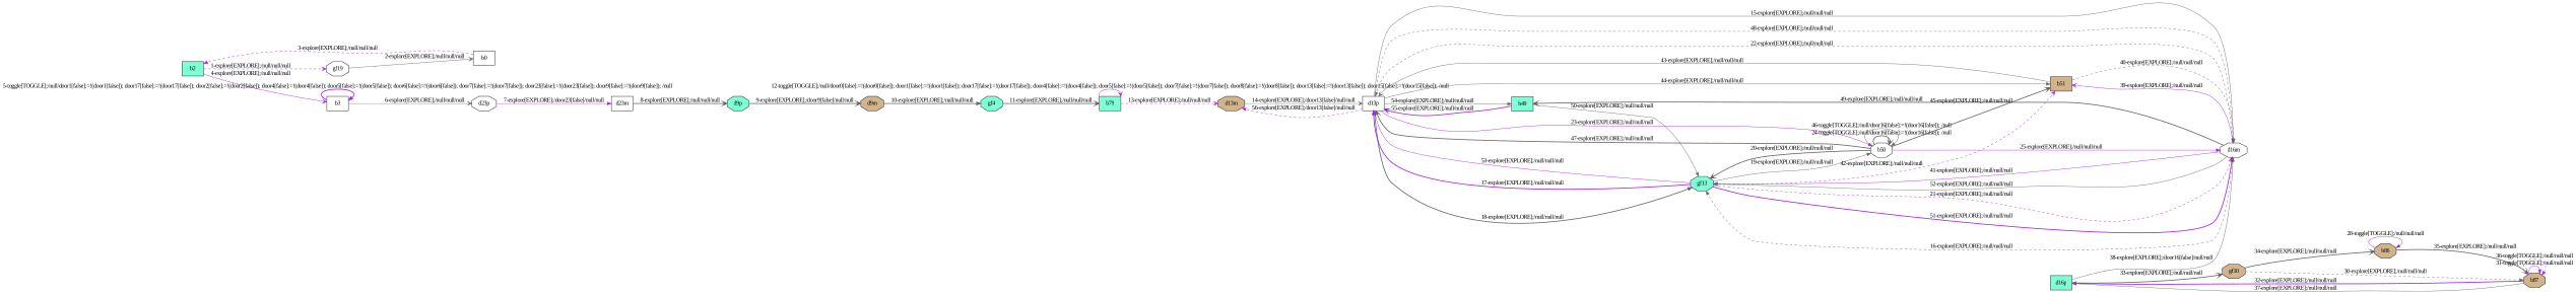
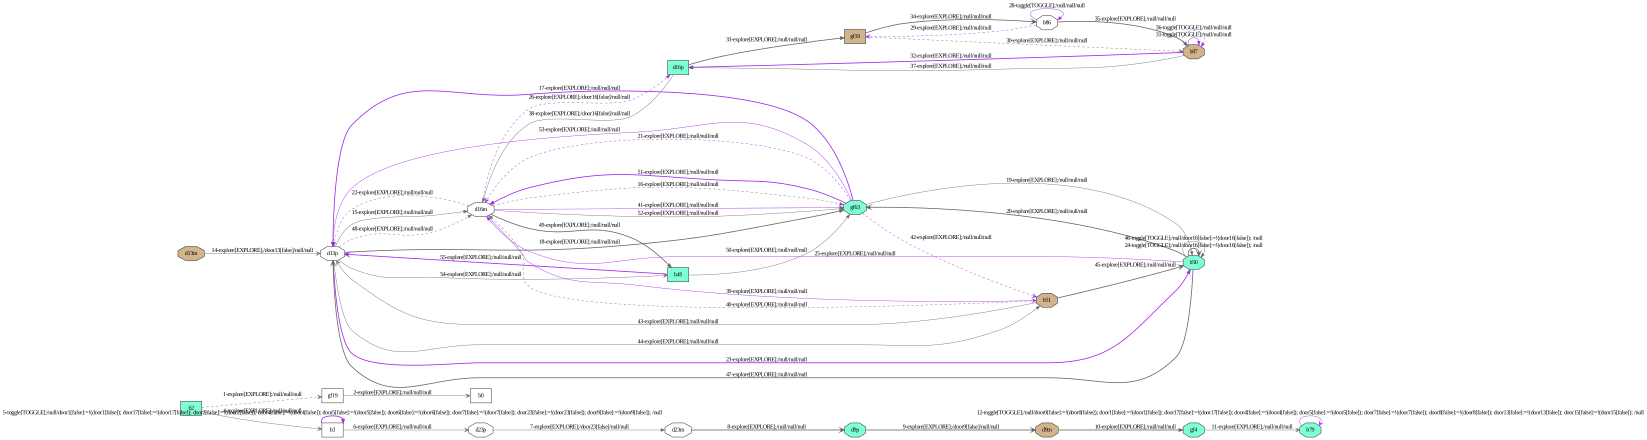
  digraph {
    fontname="Liberation Serif"
    rankdir=LR
    node [fillcolor=white fontname="Liberation Serif" shape=octagon style=filled]
    edge [arrowhead=normal color=gray40 fontname="Liberation Serif" style=solid]
    b2 [fillcolor=aquamarine shape=box]
-   gf19
+   gf19 [shape=box]
    b3 [shape=box]
    b0 [shape=box]
    d23p
-   d23m [shape=box]
+   d23m
    d9p [fillcolor=aquamarine]
    d9m [fillcolor=tan]
    gf4 [fillcolor=aquamarine]
-   b79 [fillcolor=aquamarine shape=box]
+   b79 [fillcolor=aquamarine]
    d13m [fillcolor=tan]
-   d13p [shape=box]
+   d13p
    d16m
-   gf13 [fillcolor=aquamarine]
-   b50
-   b51 [fillcolor=tan shape=box]
+   gf13 [fillcolor=aquamarine label=gf63]
+   b50 [fillcolor=aquamarine]
+   b51 [fillcolor=tan]
    b49 [fillcolor=aquamarine shape=box]
    d16p [fillcolor=aquamarine shape=box]
-   gf10 [fillcolor=tan]
-   b86 [fillcolor=tan]
+   gf10 [fillcolor=tan shape=box]
+   b86
    b87 [fillcolor=tan]
-   b2 -> gf19 [arrowhead=vee color=purple label="1-explore[EXPLORE];/null/null/null" style=dashed]
-   b2 -> b3 [arrowhead=vee color=purple label="4-explore[EXPLORE];/null/null/null"]
+   b2 -> gf19 [arrowhead=vee label="1-explore[EXPLORE];/null/null/null" style=dashed]
+   b2 -> b3 [arrowhead=vee label="4-explore[EXPLORE];/null/null/null"]
    gf19 -> b0 [arrowhead=vee label="2-explore[EXPLORE];/null/null/null"]
    b3 -> b3 [color=purple label="5-toggle[TOGGLE];/null/door1[false]:=!(door1[false]); door17[false]:=!(door17[false]); door2[false]:=!(door2[false]); door4[false]:=!(door4[false]); door5[false]:=!(door5[false]); door6[false]:=!(door6[false]); door7[false]:=!(door7[false]); door23[false]:=!(door23[false]); door9[false]:=!(door9[false]); /null" style=bold]
    b3 -> d23p [arrowhead=vee label="6-explore[EXPLORE];/null/null/null"]
-   b0 -> b2 [color=purple label="3-explore[EXPLORE];/null/null/null" style=dashed]
-   d23p -> d23m [color=purple label="7-explore[EXPLORE];/door23[false]/null/null"]
+   d23p -> d23m [label="7-explore[EXPLORE];/door23[false]/null/null"]
    d23m -> d9p [arrowhead=vee label="8-explore[EXPLORE];/null/null/null" style=bold]
    d9p -> d9m [arrowhead=vee label="9-explore[EXPLORE];/door9[false]/null/null" style=bold]
    d9m -> gf4 [label="10-explore[EXPLORE];/null/null/null" style=bold]
-   gf4 -> b79 [arrowhead=vee label="11-explore[EXPLORE];/null/null/null" style=bold]
+   gf4 -> b79 [arrowhead=vee label="11-explore[EXPLORE];/null/null/null"]
    b79 -> b79 [arrowhead=vee color=purple label="12-toggle[TOGGLE];/null/door0[false]:=!(door0[false]); door1[false]:=!(door1[false]); door17[false]:=!(door17[false]); door4[false]:=!(door4[false]); door5[false]:=!(door5[false]); door7[false]:=!(door7[false]); door8[false]:=!(door8[false]); door13[false]:=!(door13[false]); door15[false]:=!(door15[false]); /null"]
-   b79 -> d13m [arrowhead=vee color=purple label="13-explore[EXPLORE];/null/null/null" style=dashed]
    d13m -> d13p [arrowhead=vee label="14-explore[EXPLORE];/door13[false]/null/null"]
-   d13p -> d13m [color=purple label="56-explore[EXPLORE];/door13[false]/null/null" style=dashed]
    d13p -> d16m [label="15-explore[EXPLORE];/null/null/null"]
    d13p -> d16m [label="48-explore[EXPLORE];/null/null/null" style=dashed]
    d13p -> gf13 [label="18-explore[EXPLORE];/null/null/null" style=bold]
-   d13p -> b50 [color=purple label="23-explore[EXPLORE];/null/null/null"]
+   d13p -> b50 [color=purple label="23-explore[EXPLORE];/null/null/null" style=bold]
    d13p -> b51 [label="44-explore[EXPLORE];/null/null/null"]
-   d13p -> b49 [label="54-explore[EXPLORE];/null/null/null"]
+   d13p -> b49 [arrowhead=vee label="54-explore[EXPLORE];/null/null/null"]
    d16m -> d13p [label="22-explore[EXPLORE];/null/null/null" style=dashed]
    d16m -> gf13 [label="16-explore[EXPLORE];/null/null/null" style=dashed]
    d16m -> gf13 [color=purple label="41-explore[EXPLORE];/null/null/null"]
    d16m -> gf13 [arrowhead=vee label="52-explore[EXPLORE];/null/null/null"]
    d16m -> b51 [arrowhead=vee color=purple label="39-explore[EXPLORE];/null/null/null"]
-   d16m -> b49 [arrowhead=vee label="49-explore[EXPLORE];/null/null/null" style=bold]
+   d16m -> b49 [label="49-explore[EXPLORE];/null/null/null" style=bold]
+   d16m -> d16p [color=purple label="26-explore[EXPLORE];/door16[false]/null/null" style=dashed]
    gf13 -> d13p [color=purple label="17-explore[EXPLORE];/null/null/null" style=bold]
    gf13 -> d13p [color=purple label="53-explore[EXPLORE];/null/null/null"]
    gf13 -> d16m [arrowhead=vee color=purple label="21-explore[EXPLORE];/null/null/null" style=dashed]
    gf13 -> d16m [color=purple label="51-explore[EXPLORE];/null/null/null" style=bold]
    gf13 -> b50 [label="19-explore[EXPLORE];/null/null/null"]
    gf13 -> b51 [arrowhead=vee color=purple label="42-explore[EXPLORE];/null/null/null" style=dashed]
    b50 -> d13p [arrowhead=vee label="47-explore[EXPLORE];/null/null/null" style=bold]
    b50 -> d16m [color=purple label="25-explore[EXPLORE];/null/null/null"]
    b50 -> gf13 [arrowhead=vee label="20-explore[EXPLORE];/null/null/null" style=bold]
    b50 -> b50 [arrowhead=vee label="24-toggle[TOGGLE];/null/door16[false]:=!(door16[false]); /null" style=bold]
    b50 -> b50 [label="46-toggle[TOGGLE];/null/door16[false]:=!(door16[false]); /null"]
    b51 -> d13p [arrowhead=vee label="43-explore[EXPLORE];/null/null/null"]
    b51 -> d16m [label="40-explore[EXPLORE];/null/null/null" style=dashed]
-   b50 -> b51 [arrowhead=vee label="45-explore[EXPLORE];/null/null/null" style=bold]
+   b51 -> b50 [arrowhead=vee label="45-explore[EXPLORE];/null/null/null" style=bold]
    b49 -> d13p [arrowhead=vee color=purple label="55-explore[EXPLORE];/null/null/null" style=bold]
    b49 -> gf13 [label="50-explore[EXPLORE];/null/null/null"]
    d16p -> d16m [label="38-explore[EXPLORE];/door16[false]/null/null"]
-   d16p -> gf10 [arrowhead=vee label="33-explore[EXPLORE];/null/null/null" style=bold]
+   d16p -> gf10 [label="33-explore[EXPLORE];/null/null/null" style=bold]
    gf10 -> b86 [arrowhead=vee label="34-explore[EXPLORE];/null/null/null" style=bold]
-   gf10 -> b87 [label="30-explore[EXPLORE];/null/null/null" style=dashed]
+   gf10 -> b87 [arrowhead=vee label="30-explore[EXPLORE];/null/null/null" style=dashed]
+   b86 -> gf10 [arrowhead=vee color=purple label="29-explore[EXPLORE];/null/null/null" style=dashed]
    b86 -> b86 [color=purple label="28-toggle[TOGGLE];/null/null/null"]
-   b86 -> b87 [arrowhead=vee label="35-explore[EXPLORE];/null/null/null" style=bold]
+   b86 -> b87 [label="35-explore[EXPLORE];/null/null/null" style=bold]
    b87 -> d16p [color=purple label="32-explore[EXPLORE];/null/null/null" style=bold]
    b87 -> d16p [label="37-explore[EXPLORE];/null/null/null"]
    b87 -> b87 [color=purple label="31-toggle[TOGGLE];/null/null/null"]
    b87 -> b87 [color=purple label="36-toggle[TOGGLE];/null/null/null" style=dashed]
  }
